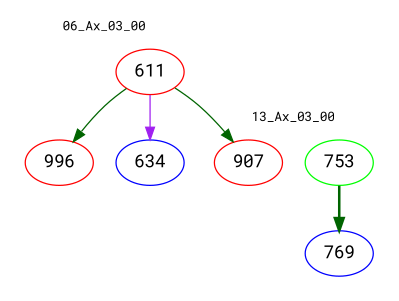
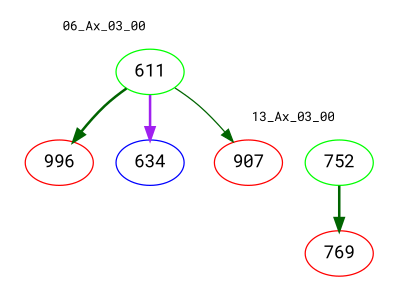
  digraph {
    fontname="Roboto Mono"
    node [color=green fontname="Roboto Mono"]
    edge [color=darkgreen fontname="Roboto Mono" style=bold]
-   n1 [color=red label=611]
+   n1 [label=611]
    n2 [color=red label=996]
    n3 [color=blue label=634]
-   n4 [label=753]
-   n5 [color=blue label=769]
+   n4 [label=752]
+   n5 [color=red label=769]
    n6 [color=red label=907]
    subgraph cluster_1 {
      color=white
      fontsize=10
      label="06_Ax_03_00"
      n1
      n2
      n3
    }
    subgraph cluster_2 {
      color=white
      fontsize=10
      label="13_Ax_03_00"
      n4
      n5
      n6
    }
-   n1 -> n2 [style=solid]
-   n1 -> n3 [color=purple style=solid]
+   n1 -> n2
+   n1 -> n3 [color=purple]
    n1 -> n6 [style=solid]
    n4 -> n5
  }
